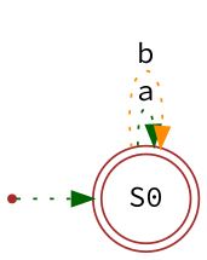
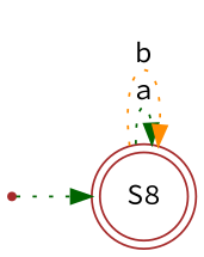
  digraph {
    rankdir=LR
    fontname="Source Code Pro"
    node [color=brown fontname="Source Code Pro"]
    edge [color=darkgreen style=dotted fontname="Source Code Pro"]
-   n1 [label=S0 shape=doublecircle]
+   n1 [label=S8 shape=doublecircle]
    init [shape=point]
    n1 -> n1 [label=a]
    n1 -> n1 [label=b color=darkorange]
    init -> n1
  }
